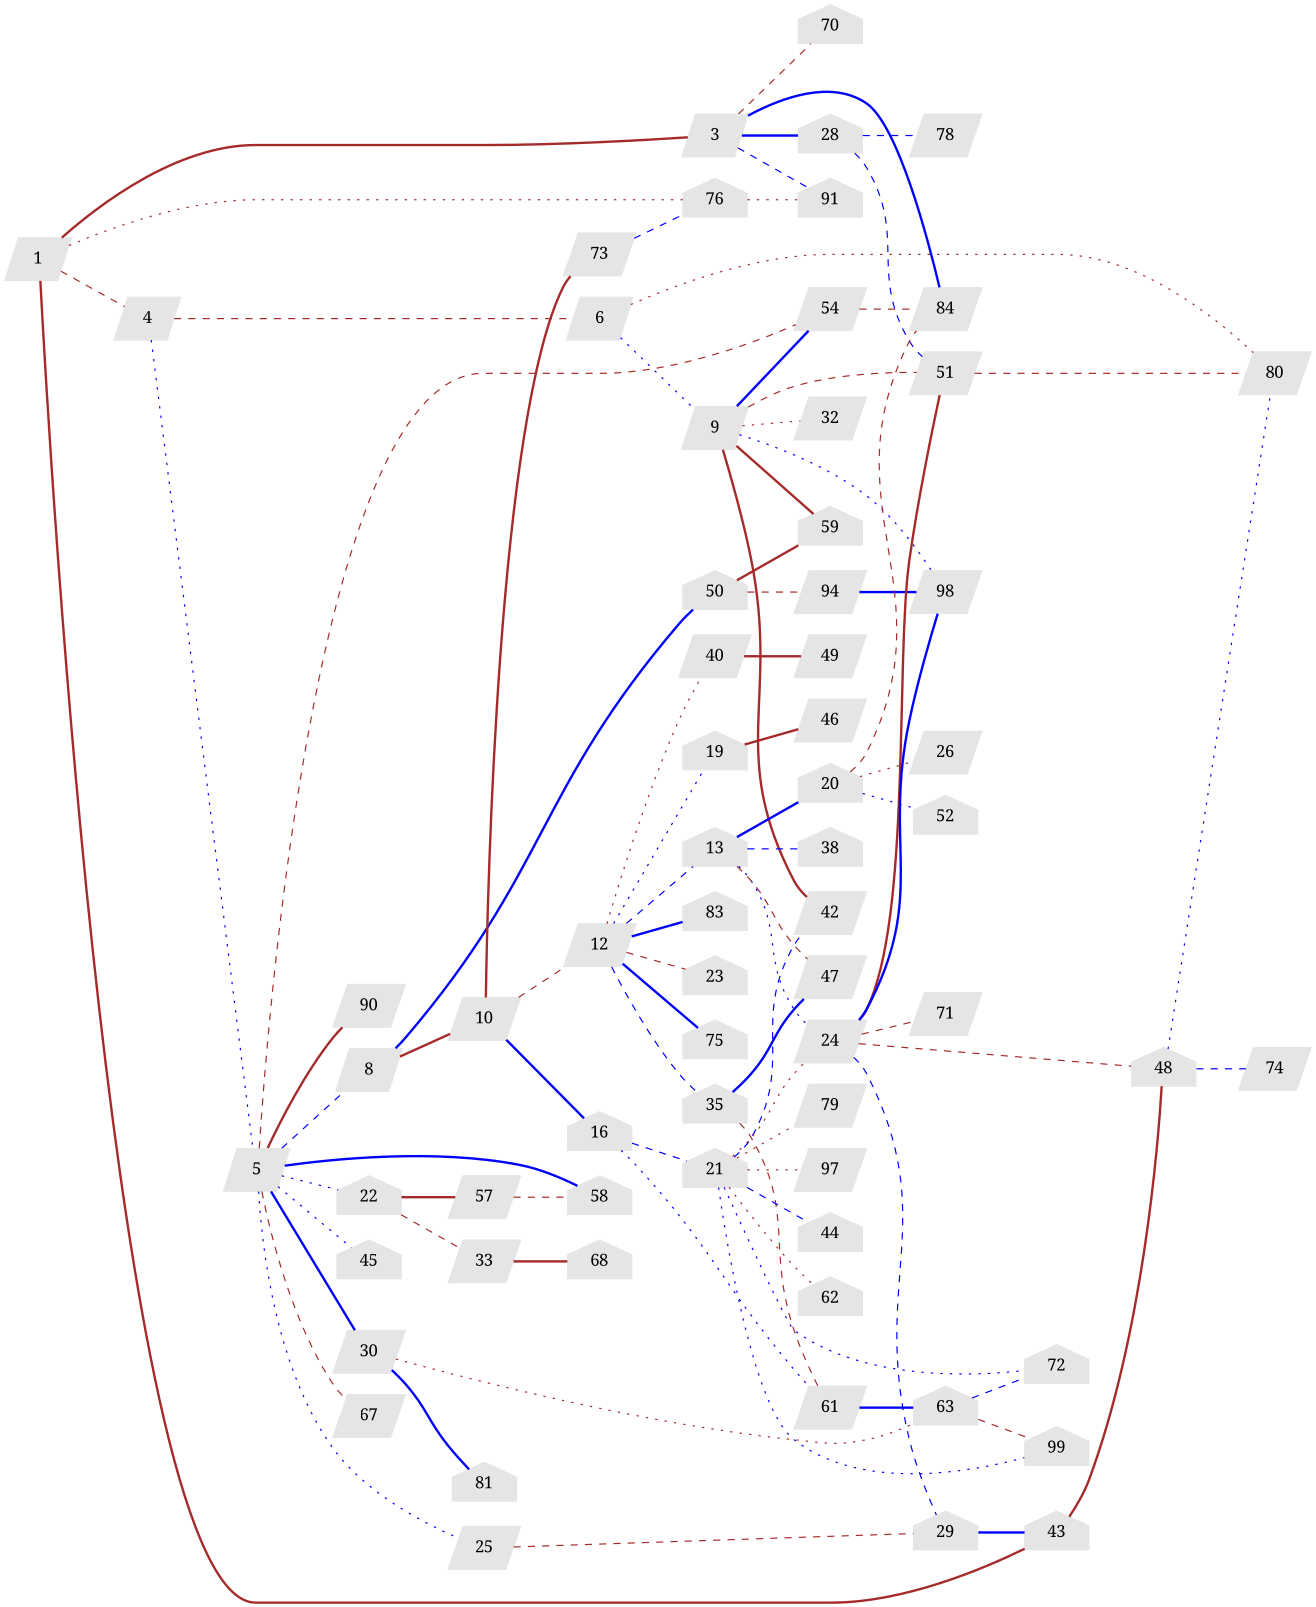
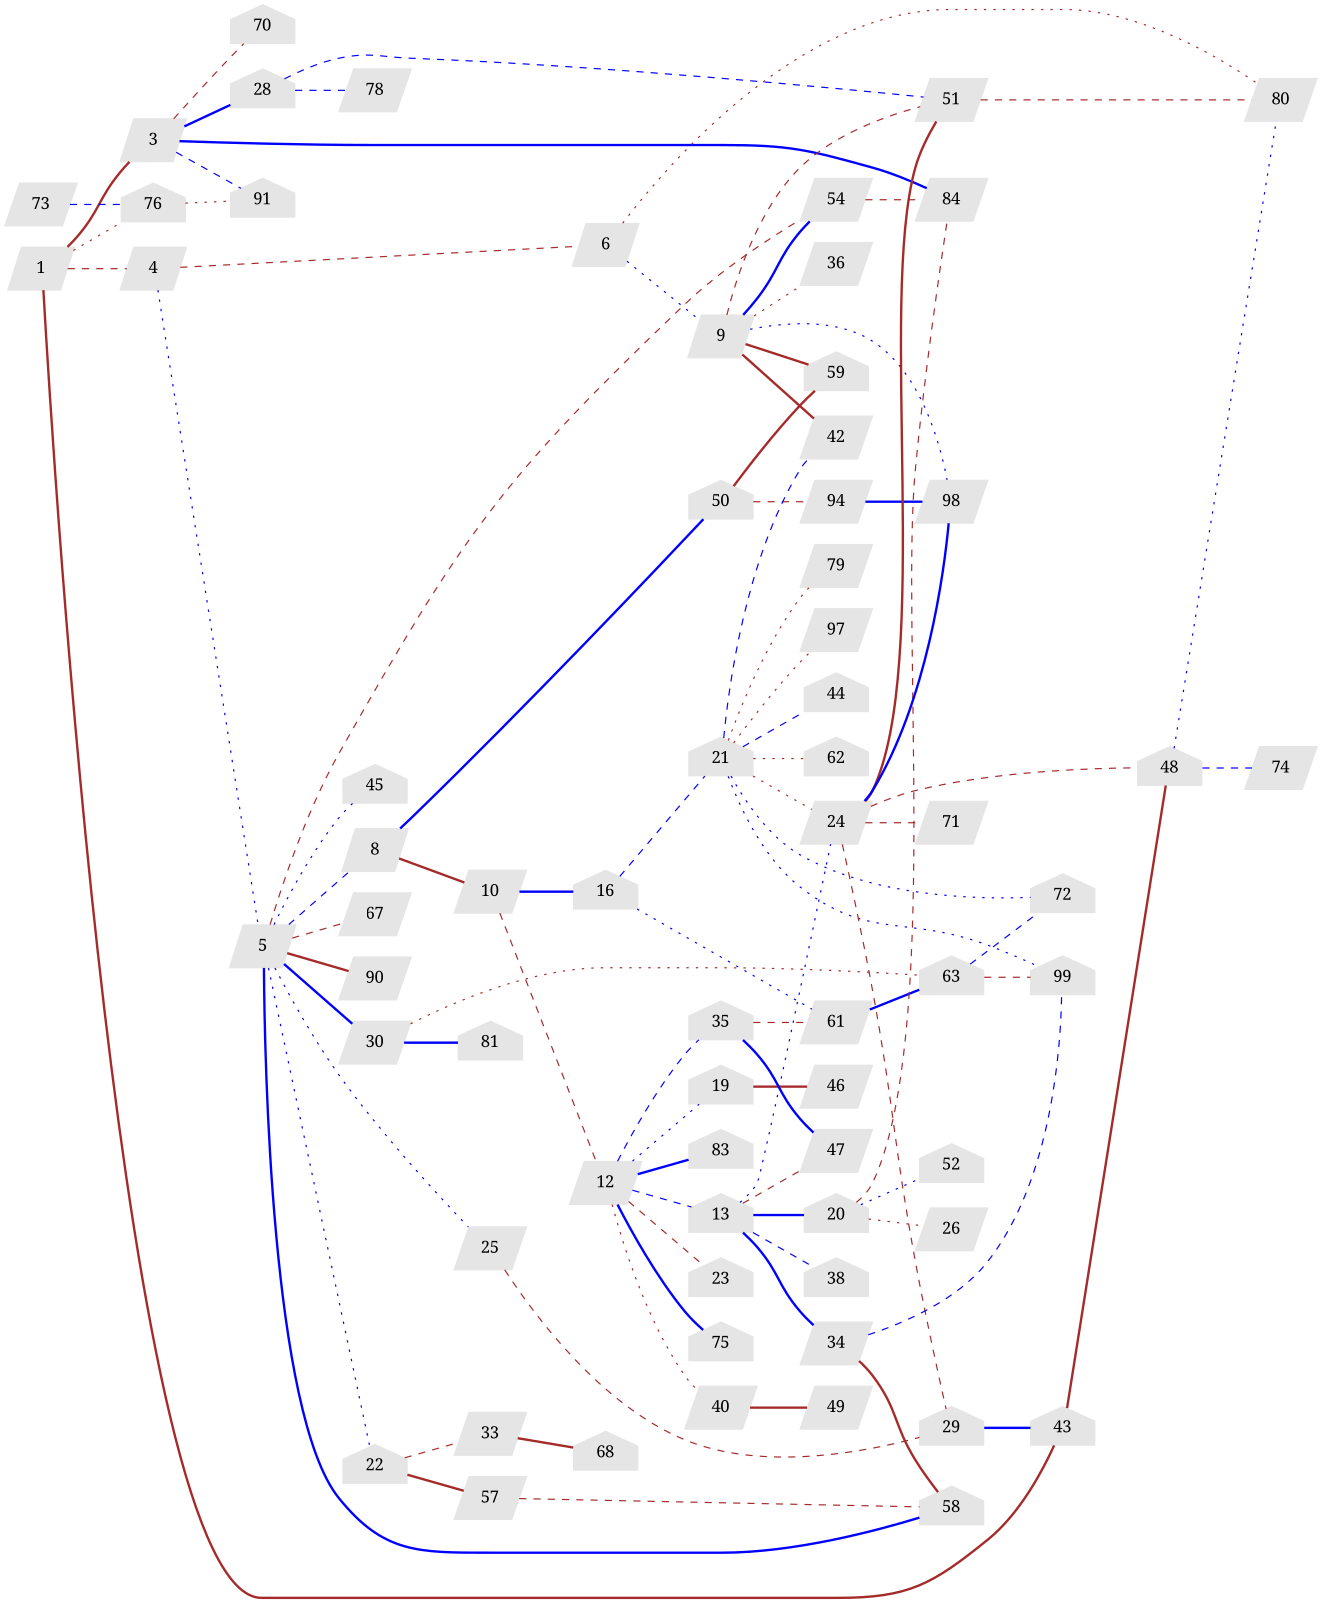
  graph {
    fontname="Noto Serif"
    rankdir=LR
    node [color=gray90 fontname="Noto Serif" shape=parallelogram style=filled]
    edge [color=brown fontname="Noto Serif" style=dashed]
    1 [super="+2"]
    3 [super="+17"]
    4
    43 [shape=house super="+77"]
    76 [shape=house super="+95"]
    28 [shape=house]
    70 [shape=house]
    84
    91 [shape=house]
    5 [super="+15"]
    6 [super="+7"]
    48 [shape=house super="+82"]
    51 [super="+53"]
    78
    8 [super="+36"]
    22 [shape=house super="+27"]
    25
    30 [super="+37"]
    45 [shape=house]
    54 [super="+93"]
    58 [shape=house super="+66"]
    67
    90
    9 [super="+55"]
    80 [super="+88"]
    10 [super="+11"]
    50 [shape=house]
    33
    57
    29 [shape=house super="+39"]
    63 [shape=house super="+92"]
    81 [shape=house]
-   32
+   32 [label=36]
    42 [super="+56"]
    59 [shape=house]
    98
    12 [super="+14"]
    16 [shape=house super="+86"]
    73
    94
    13 [shape=house super="+18"]
    19 [shape=house super="+100"]
    23 [shape=house super="+69"]
    35 [shape=house super="+60"]
    40 [super="+87"]
    75 [shape=house]
    83 [shape=house super="+85"]
    21 [shape=house super="+41"]
    61
    20 [shape=house super="+89"]
    24 [super="+64"]
+   34 [super="+96"]
    38 [shape=house]
    47
    46
    49
    26 [super="+65"]
    52 [shape=house]
    71
    99 [shape=house]
    44 [shape=house]
    62 [shape=house]
    72 [shape=house]
    79
    97
    68 [shape=house]
    74
    1 -- 3 [style=bold]
    1 -- 4
    1 -- 43 [style=bold]
    1 -- 76 [style=dotted]
    3 -- 28 [color=blue style=bold]
    3 -- 70
    3 -- 84 [color=blue style=bold]
    3 -- 91 [color=blue]
    4 -- 5 [color=blue style=dotted]
    4 -- 6
    43 -- 48 [style=bold]
    76 -- 91 [style=dotted]
    28 -- 51 [color=blue]
    28 -- 78 [color=blue]
    5 -- 8 [color=blue]
    5 -- 22 [color=blue style=dotted]
    5 -- 25 [color=blue style=dotted]
    5 -- 30 [color=blue style=bold]
    5 -- 45 [color=blue style=dotted]
    5 -- 54
    5 -- 58 [color=blue style=bold]
    5 -- 67
    5 -- 90 [style=bold]
    6 -- 9 [color=blue style=dotted]
    6 -- 80 [style=dotted]
    48 -- 80 [color=blue style=dotted]
    48 -- 74 [color=blue]
    51 -- 80
    8 -- 10 [style=bold]
    8 -- 50 [color=blue style=bold]
    22 -- 33
    22 -- 57 [style=bold weight=2]
    25 -- 29
    30 -- 63 [style=dotted]
    30 -- 81 [color=blue style=bold]
    54 -- 84
    9 -- 51
    9 -- 54 [color=blue style=bold]
    9 -- 32 [style=dotted]
    9 -- 42 [style=bold]
    9 -- 59 [style=bold]
    9 -- 98 [color=blue style=dotted]
    10 -- 12
    10 -- 16 [color=blue style=bold]
-   10 -- 73 [style=bold]
    50 -- 59 [style=bold]
    50 -- 94
    33 -- 68 [style=bold]
    57 -- 58
    29 -- 43 [color=blue style=bold]
    63 -- 99
    63 -- 72 [color=blue]
    12 -- 13 [color=blue]
    12 -- 19 [color=blue style=dotted]
    12 -- 23
    12 -- 35 [color=blue]
    12 -- 40 [style=dotted]
    12 -- 75 [color=blue style=bold]
    12 -- 83 [color=blue style=bold]
    16 -- 21 [color=blue]
    16 -- 61 [color=blue style=dotted]
    73 -- 76 [color=blue]
    94 -- 98 [color=blue style=bold]
    13 -- 20 [color=blue style=bold]
    13 -- 24 [color=blue style=dotted]
+   13 -- 34 [color=blue style=bold]
    13 -- 38 [color=blue]
    13 -- 47
    19 -- 46 [style=bold]
    35 -- 61
    35 -- 47 [color=blue style=bold]
    40 -- 49 [style=bold]
    21 -- 42 [color=blue]
    21 -- 24 [style=dotted]
    21 -- 99 [color=blue style=dotted]
    21 -- 44 [color=blue]
    21 -- 62 [style=dotted]
    21 -- 72 [color=blue style=dotted]
    21 -- 79 [style=dotted]
    21 -- 97 [style=dotted]
    61 -- 63 [color=blue style=bold]
    20 -- 84
    20 -- 26 [style=dotted]
    20 -- 52 [color=blue style=dotted]
    24 -- 48
    24 -- 51 [style=bold]
-   24 -- 29 [color=blue]
+   24 -- 29
    24 -- 98 [color=blue style=bold]
    24 -- 71
+   34 -- 58 [style=bold]
+   34 -- 99 [color=blue]
  }
